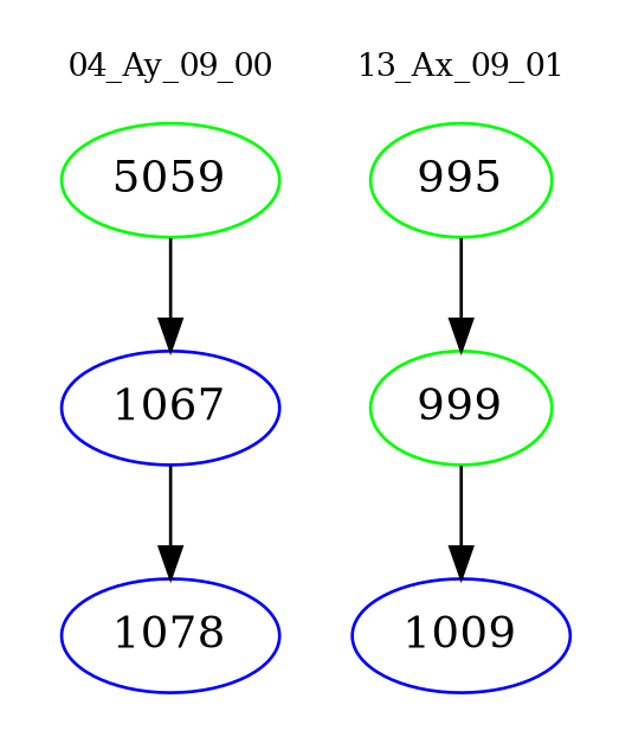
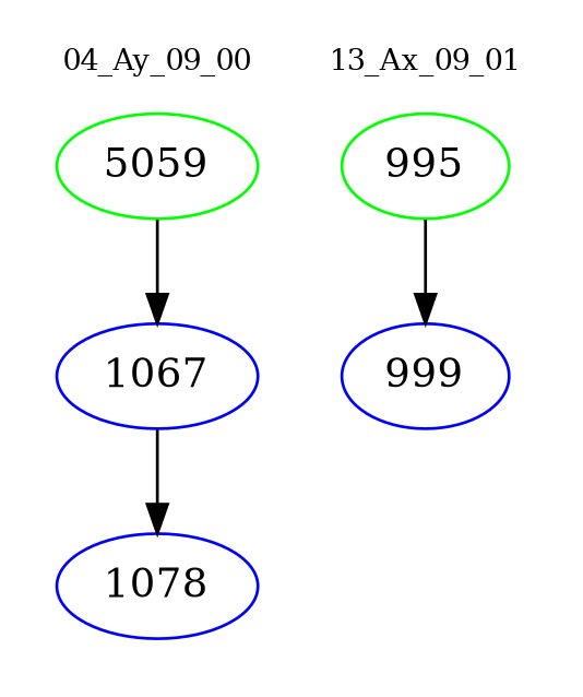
  digraph {
    node [color=blue]
    edge [color=black]
    n1 [color=green label=5059]
    n2 [label=1067]
    n3 [label=1078]
    n4 [color=green label=995]
-   n5 [color=green label=999]
-   n6 [label=1009]
+   n5 [label=999]
    subgraph cluster_1 {
      color=white
      fontsize=10
      label="04_Ay_09_00"
      n1
      n2
      n3
    }
    subgraph cluster_2 {
      color=white
      fontsize=10
      label="13_Ax_09_01"
      n4
      n5
-     n6
    }
    n1 -> n2
    n2 -> n3
    n4 -> n5
-   n5 -> n6
  }
